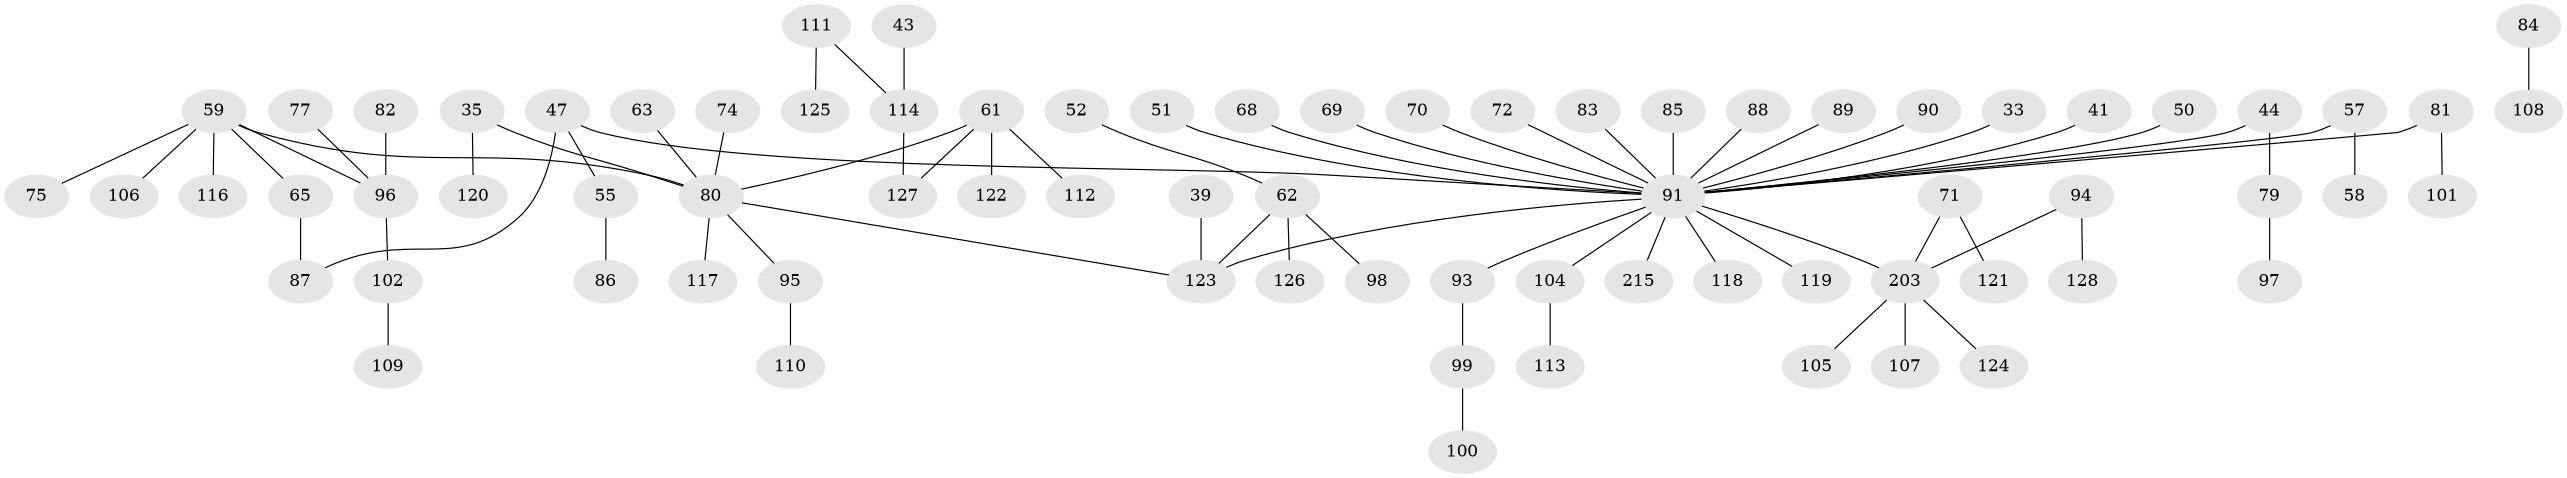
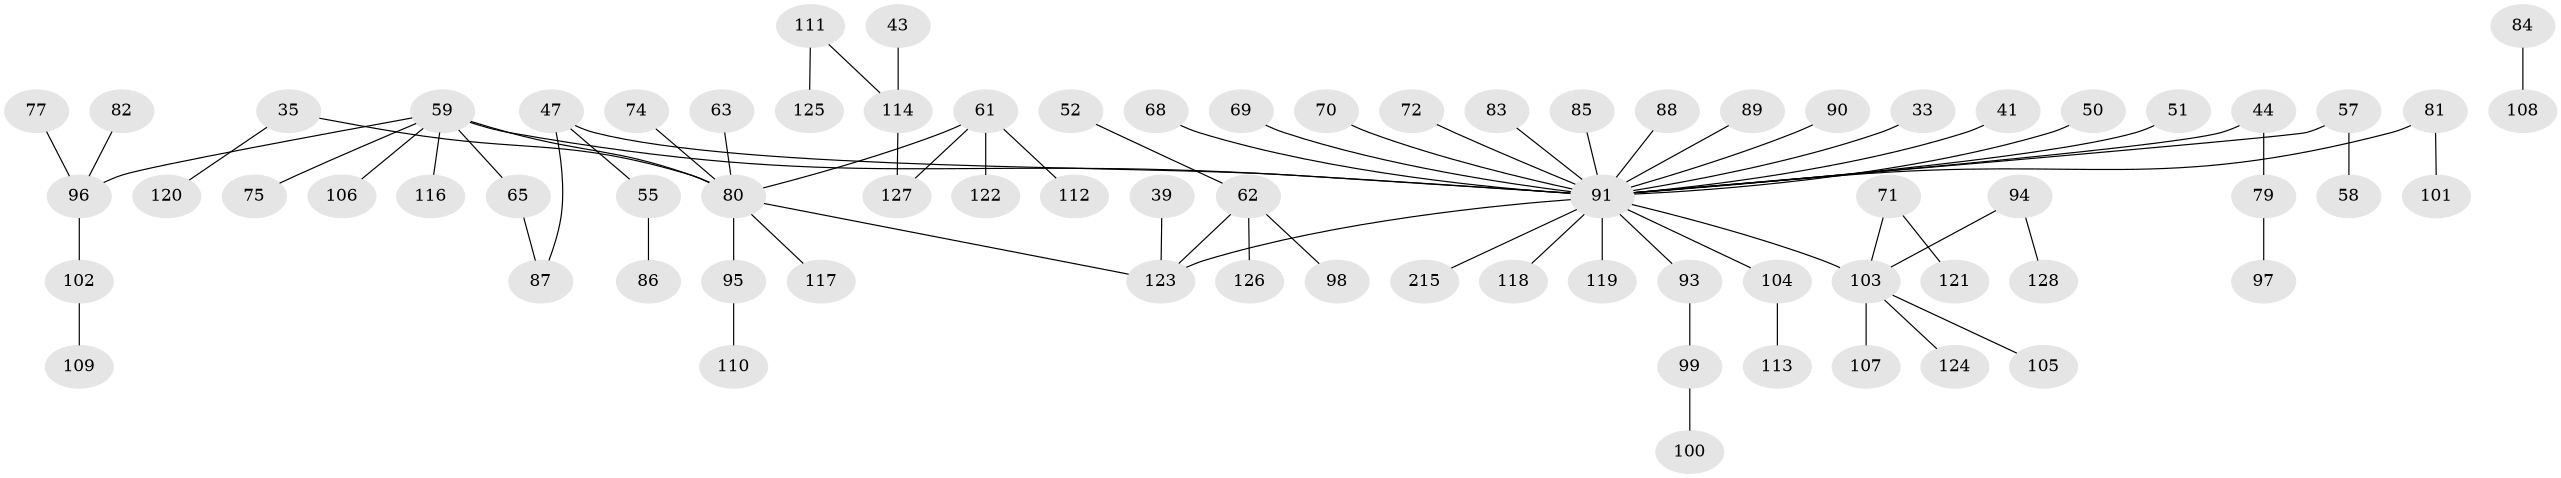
  graph {
    node [color=gray90 style=filled]
    91 [super="+12+36+37+66+38+73"]
    123 [super="+21+27+78"]
-   103 [super="+49" label=203]
+   103 [super="+49"]
    93
    104 [super="+34"]
    n6 [label=215]
    118
    119
    33
    80 [super="+10+23+25"]
    95
    117
    35
    120
    39
    41
    114 [super="+92+74"]
    127
    43
    44
    79
    97
    47 [super="+22+26+30"]
    55
    87
    86
    50
    51
    62 [super="+48"]
    98
    126
    52
    57 [super="+18"]
    58
    59 [super="+46+29"]
    65
    75
    96 [super="+76"]
    106
    116
    102
    84
    108
    61
    112
    122
    63
    n48 [label=74]
    68
    69
    70
    105
    107
    124
    71
    121
    72
    77
    110
    81
    101
    82
    83
    85 [super="+8"]
    88 [super="+16"]
    89
    90
    99
    113
    100
    94
    128
    109
    111
    125
    91 -- 123 [weight=3]
    91 -- 103 [weight=2]
    91 -- 93
    91 -- 104
    91 -- n6
    91 -- 118
    91 -- 119
    103 -- 105
    103 -- 107
    103 -- 124
    93 -- 99
    104 -- 113
    33 -- 91
    80 -- 123
    80 -- 95
    80 -- 117
    95 -- 110
    35 -- 80
    35 -- 120
    39 -- 123
    41 -- 91
    114 -- 127
    43 -- 114
    44 -- 91
    44 -- 79
    79 -- 97
    47 -- 91
    47 -- 55
    47 -- 87
    55 -- 86
    50 -- 91
    51 -- 91
    62 -- 123
    62 -- 98
    62 -- 126
    52 -- 62
    57 -- 91
    57 -- 58
+   59 -- 91 [weight=2]
    59 -- 80
    59 -- 65
    59 -- 75
    59 -- 96
    59 -- 106
    59 -- 116
    65 -- 87
    96 -- 102
    102 -- 109
    84 -- 108
    61 -- 80
    61 -- 127
    61 -- 112
    61 -- 122
    63 -- 80
    n48 -- 80
    68 -- 91
    69 -- 91
    70 -- 91
    71 -- 103
    71 -- 121
    72 -- 91
    77 -- 96
    81 -- 91
    81 -- 101
    82 -- 96
    83 -- 91
    85 -- 91
    88 -- 91
    89 -- 91
    90 -- 91
    99 -- 100
    94 -- 103
    94 -- 128
    111 -- 114
    111 -- 125
  }
